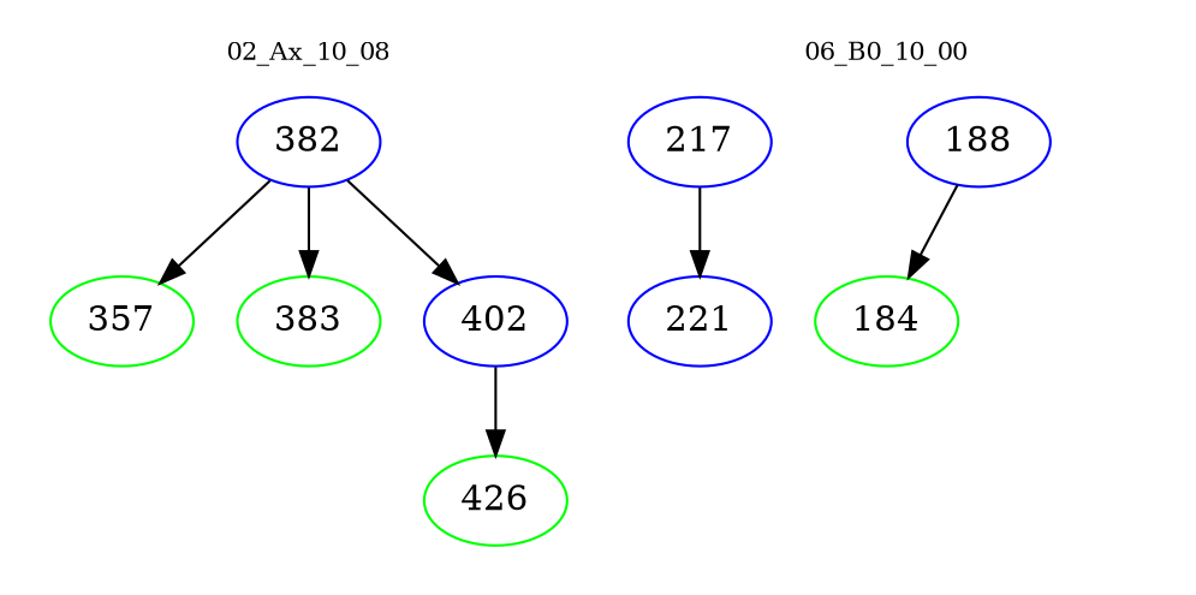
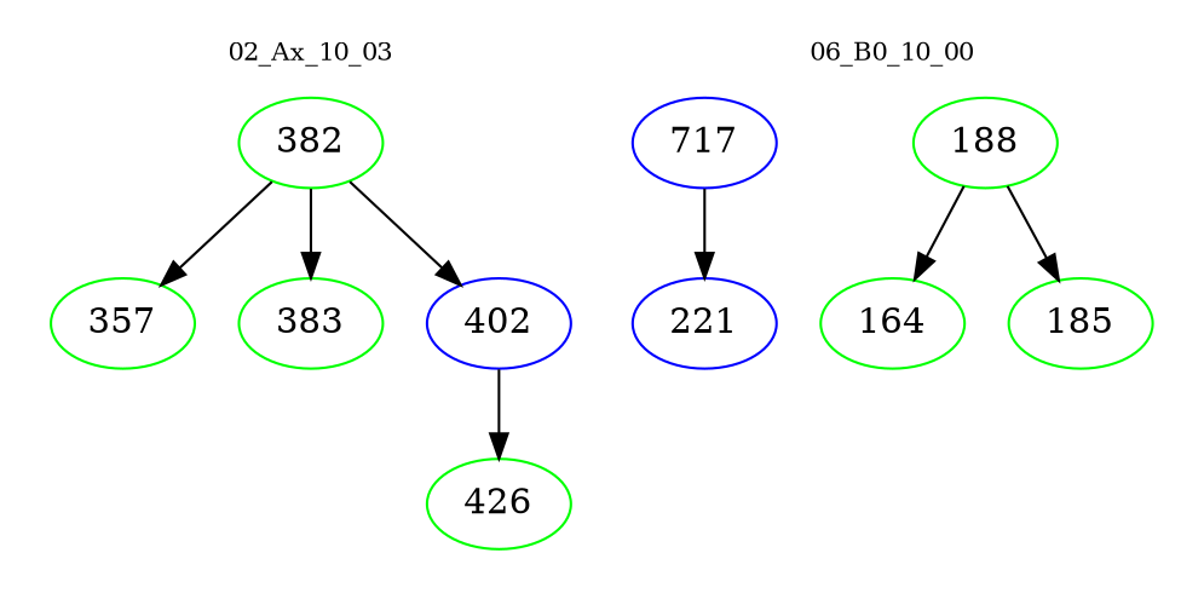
  digraph {
    node [color=blue]
    edge [color=black]
-   n1 [label=382]
+   n1 [color=green label=382]
    n2 [color=green label=357]
    n3 [color=green label=383]
    n4 [label=402]
    n5 [color=green label=426]
-   n6 [label=188]
-   n7 [color=green label=184]
-   n8 [label=217]
+   n6 [color=green label=188]
+   n7 [color=green label=164]
+   n8 [label=717]
+   n9 [color=green label=185]
    n10 [label=221]
    subgraph cluster_1 {
      color=white
      fontsize=10
-     label="02_Ax_10_08"
+     label="02_Ax_10_03"
      n1
      n2
      n3
      n4
      n5
    }
    subgraph cluster_2 {
      color=white
      fontsize=10
      label="06_B0_10_00"
      n6
      n7
      n8
+     n9
      n10
    }
    n1 -> n2
    n1 -> n3
    n1 -> n4
    n4 -> n5
    n6 -> n7
+   n6 -> n9
    n8 -> n10
  }
